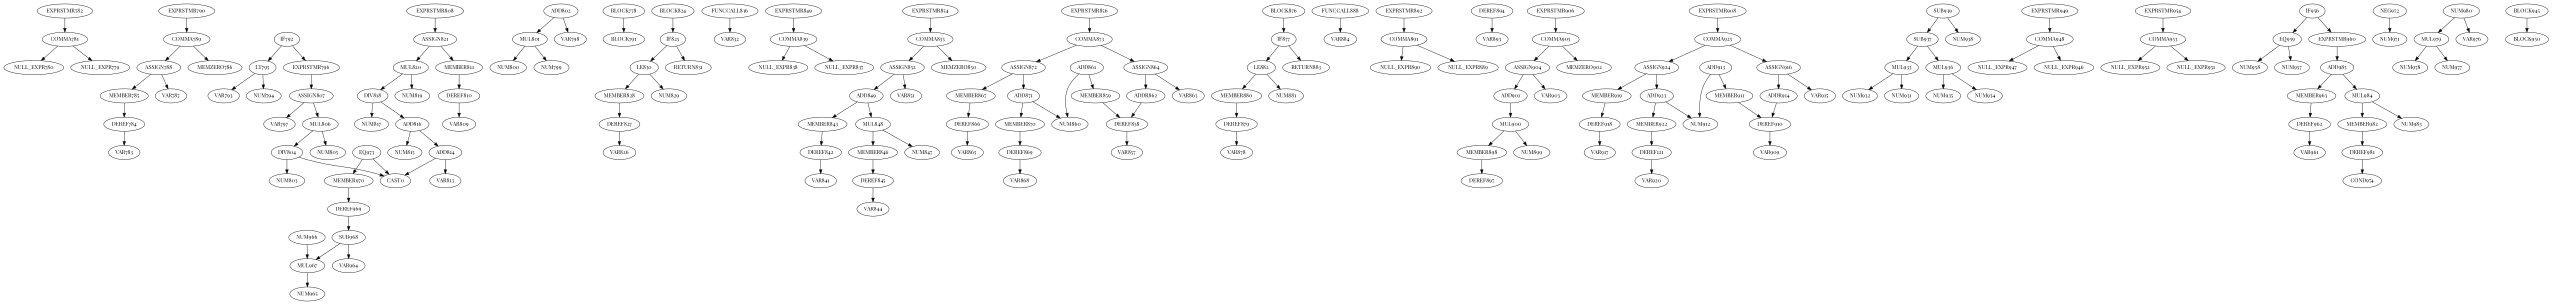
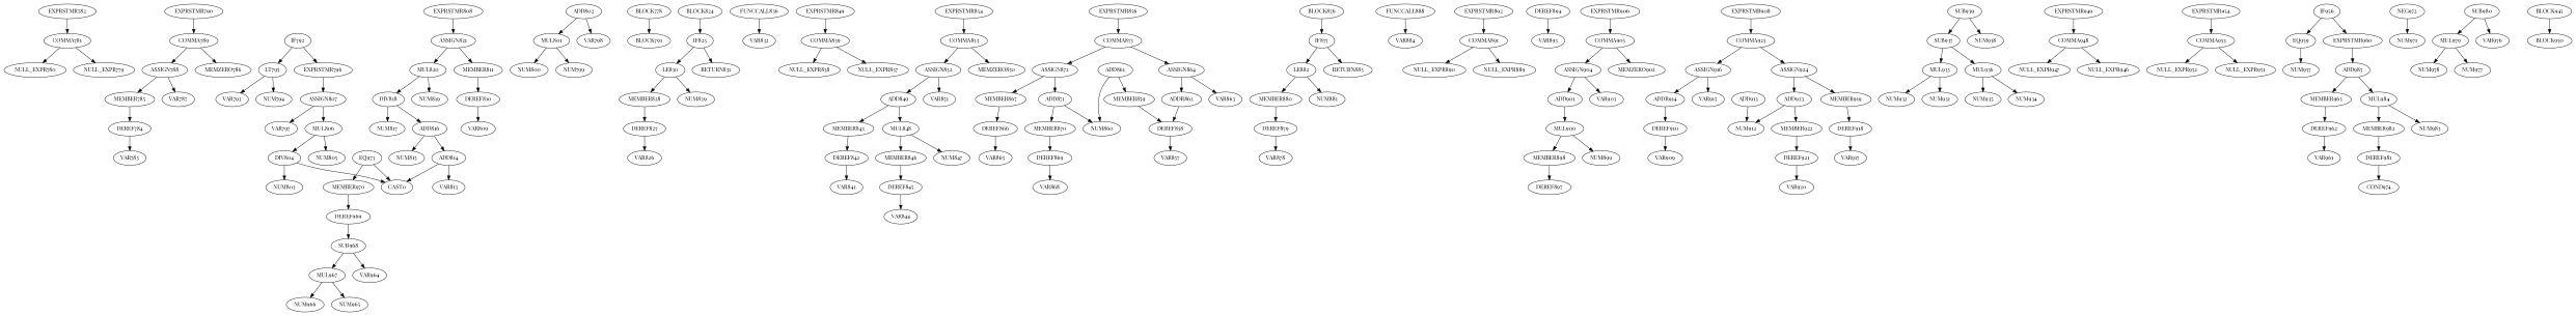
  digraph {
    fontname="Playfair Display"
    node [fontname="Playfair Display"]
    edge [fontname="Playfair Display"]
    COMMA781
    NULL_EXPR780
    NULL_EXPR779
    EXPRSTMR782
    DEREF784
    VAR783
    MEMBER785
    ASSIGN788
    VAR787
    COMMA789
    MEMZERO786
    EXPRSTMR790
    LT795
    VAR793
    NUM794
    IF792
    EXPRSTMR796
    ASSIGN807
    MUL801
    NUM800
    NUM799
    ADD802
    VAR798
    DIV804
    NUM803
    CAST0
    MUL806
    NUM805
    VAR797
    DEREF810
    VAR809
    MEMBER811
    ADD814
    VAR813
    ADD816
    NUM815
    DIV818
    NUM817
    MUL820
    NUM819
    ASSIGN821
    EXPRSTMR808
    BLOCK778
    BLOCK791
    DEREF827
    VAR826
    MEMBER828
    LE830
    NUM829
    IF825
    RETURN831
    FUNCCALL836
    VAR832
    COMMA839
    NULL_EXPR838
    NULL_EXPR837
    n57 [label=EXPRSTMR849]
    DEREF842
    VAR841
    MEMBER843
    DEREF845
    VAR844
    MEMBER846
    MUL848
    NUM847
    ADD849
    ASSIGN852
    VAR851
    COMMA853
    MEMZERO850
    EXPRSTMR854
    DEREF858
    VAR857
    MEMBER859
    ADD861
    NUM860
    ADDR862
    ASSIGN864
    VAR863
    DEREF866
    VAR865
    MEMBER867
    DEREF869
    VAR868
    MEMBER870
    ADD871
    ASSIGN872
    COMMA873
    EXPRSTMR856
    BLOCK824
    DEREF879
    VAR878
    MEMBER880
    LE882
    NUM881
    IF877
    RETURN883
    FUNCCALL888
    VAR884
    COMMA891
    NULL_EXPR890
    NULL_EXPR889
    EXPRSTMR892
    DEREF894
    VAR893
    MEMBER898
    DEREF897
    MUL900
    NUM899
    ADD901
    ASSIGN904
    VAR903
    COMMA905
    MEMZERO902
    EXPRSTMR906
    DEREF910
    VAR909
-   MEMBER911
    ADD913
    NUM912
    ADDR914
    ASSIGN916
    VAR915
    DEREF918
    VAR917
    MEMBER919
-   DEREF921 [label=DEREF121]
+   DEREF921
    VAR920
    MEMBER922
    ADD923
    ASSIGN924
    COMMA925
    EXPRSTMR908
    BLOCK876
    MUL933
    NUM932
    NUM931
    MUL936
    NUM935
    NUM934
    SUB937
    SUB939
    NUM938
    COMMA948
    NULL_EXPR947
    NULL_EXPR946
    EXPRSTMR949
    COMMA953
    NULL_EXPR952
    NULL_EXPR951
    EXPRSTMR954
    EQ959
-   NUM958
    NUM957
    IF956
    EXPRSTMR960
    ADD985
    DEREF962
    VAR961
    MEMBER963
    MUL967
    NUM966
    NUM965
    SUB968
    VAR964
    DEREF969
    MEMBER970
    NEG972
    NUM971
    EQ973
    MUL979
    NUM978
    NUM977
-   SUB980 [label=NUM980]
+   SUB980
    VAR976
    DEREF981
    COND974
    MEMBER982
    MUL984
    NUM983
    BLOCK945
    BLOCK950
    COMMA781 -> NULL_EXPR780
    COMMA781 -> NULL_EXPR779
    EXPRSTMR782 -> COMMA781
    DEREF784 -> VAR783
    MEMBER785 -> DEREF784
    ASSIGN788 -> MEMBER785
    ASSIGN788 -> VAR787
    COMMA789 -> ASSIGN788
    COMMA789 -> MEMZERO786
    EXPRSTMR790 -> COMMA789
    LT795 -> VAR793
    LT795 -> NUM794
    IF792 -> LT795
    IF792 -> EXPRSTMR796
    EXPRSTMR796 -> ASSIGN807
    ASSIGN807 -> MUL806
    ASSIGN807 -> VAR797
    MUL801 -> NUM800
    MUL801 -> NUM799
    ADD802 -> MUL801
    ADD802 -> VAR798
    DIV804 -> NUM803
    DIV804 -> CAST0
    MUL806 -> DIV804
    MUL806 -> NUM805
    DEREF810 -> VAR809
    MEMBER811 -> DEREF810
    ADD814 -> CAST0
    ADD814 -> VAR813
    ADD816 -> ADD814
    ADD816 -> NUM815
    DIV818 -> ADD816
    DIV818 -> NUM817
    MUL820 -> DIV818
    MUL820 -> NUM819
    ASSIGN821 -> MEMBER811
    ASSIGN821 -> MUL820
    EXPRSTMR808 -> ASSIGN821
    BLOCK778 -> BLOCK791
    DEREF827 -> VAR826
    MEMBER828 -> DEREF827
    LE830 -> MEMBER828
    LE830 -> NUM829
    IF825 -> LE830
    IF825 -> RETURN831
    FUNCCALL836 -> VAR832
    COMMA839 -> NULL_EXPR838
    COMMA839 -> NULL_EXPR837
    n57 -> COMMA839
    DEREF842 -> VAR841
    MEMBER843 -> DEREF842
    DEREF845 -> VAR844
    MEMBER846 -> DEREF845
    MUL848 -> MEMBER846
    MUL848 -> NUM847
    ADD849 -> MEMBER843
    ADD849 -> MUL848
    ASSIGN852 -> ADD849
    ASSIGN852 -> VAR851
    COMMA853 -> ASSIGN852
    COMMA853 -> MEMZERO850
    EXPRSTMR854 -> COMMA853
    DEREF858 -> VAR857
    MEMBER859 -> DEREF858
    ADD861 -> MEMBER859
    ADD861 -> NUM860
    ADDR862 -> DEREF858
    ASSIGN864 -> ADDR862
    ASSIGN864 -> VAR863
    DEREF866 -> VAR865
    MEMBER867 -> DEREF866
    DEREF869 -> VAR868
    MEMBER870 -> DEREF869
    ADD871 -> NUM860
    ADD871 -> MEMBER870
    ASSIGN872 -> MEMBER867
    ASSIGN872 -> ADD871
    COMMA873 -> ASSIGN864
    COMMA873 -> ASSIGN872
    EXPRSTMR856 -> COMMA873
    BLOCK824 -> IF825
    DEREF879 -> VAR878
    MEMBER880 -> DEREF879
    LE882 -> MEMBER880
    LE882 -> NUM881
    IF877 -> LE882
    IF877 -> RETURN883
    FUNCCALL888 -> VAR884
    COMMA891 -> NULL_EXPR890
    COMMA891 -> NULL_EXPR889
    EXPRSTMR892 -> COMMA891
    DEREF894 -> VAR893
    MEMBER898 -> DEREF897
    MUL900 -> MEMBER898
    MUL900 -> NUM899
    ADD901 -> MUL900
    ASSIGN904 -> ADD901
    ASSIGN904 -> VAR903
    COMMA905 -> ASSIGN904
    COMMA905 -> MEMZERO902
    EXPRSTMR906 -> COMMA905
    DEREF910 -> VAR909
-   MEMBER911 -> DEREF910
-   ADD913 -> MEMBER911
    ADD913 -> NUM912
    ADDR914 -> DEREF910
    ASSIGN916 -> ADDR914
    ASSIGN916 -> VAR915
    DEREF918 -> VAR917
    MEMBER919 -> DEREF918
    DEREF921 -> VAR920
    MEMBER922 -> DEREF921
    ADD923 -> NUM912
    ADD923 -> MEMBER922
    ASSIGN924 -> MEMBER919
    ASSIGN924 -> ADD923
    COMMA925 -> ASSIGN916
    COMMA925 -> ASSIGN924
    EXPRSTMR908 -> COMMA925
    BLOCK876 -> IF877
    MUL933 -> NUM932
    MUL933 -> NUM931
    MUL936 -> NUM935
    MUL936 -> NUM934
    SUB937 -> MUL933
    SUB937 -> MUL936
    SUB939 -> SUB937
    SUB939 -> NUM938
    COMMA948 -> NULL_EXPR947
    COMMA948 -> NULL_EXPR946
    EXPRSTMR949 -> COMMA948
    COMMA953 -> NULL_EXPR952
    COMMA953 -> NULL_EXPR951
    EXPRSTMR954 -> COMMA953
-   EQ959 -> NUM958
    EQ959 -> NUM957
    IF956 -> EQ959
    IF956 -> EXPRSTMR960
    EXPRSTMR960 -> ADD985
    ADD985 -> MEMBER963
    ADD985 -> MUL984
    DEREF962 -> VAR961
    MEMBER963 -> DEREF962
-   NUM966 -> MUL967
+   MUL967 -> NUM966
    MUL967 -> NUM965
    SUB968 -> MUL967
    SUB968 -> VAR964
    DEREF969 -> SUB968
    MEMBER970 -> DEREF969
    NEG972 -> NUM971
    EQ973 -> CAST0
    EQ973 -> MEMBER970
    MUL979 -> NUM978
    MUL979 -> NUM977
    SUB980 -> MUL979
    SUB980 -> VAR976
    DEREF981 -> COND974
    MEMBER982 -> DEREF981
    MUL984 -> MEMBER982
    MUL984 -> NUM983
    BLOCK945 -> BLOCK950
  }
